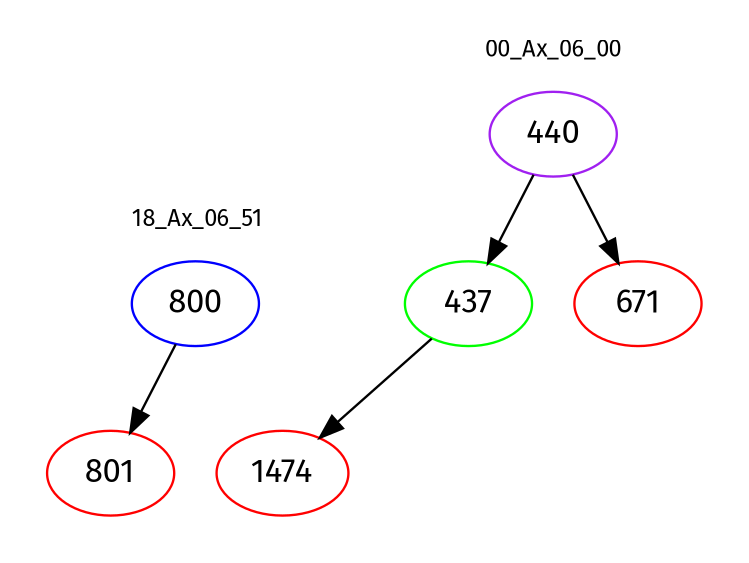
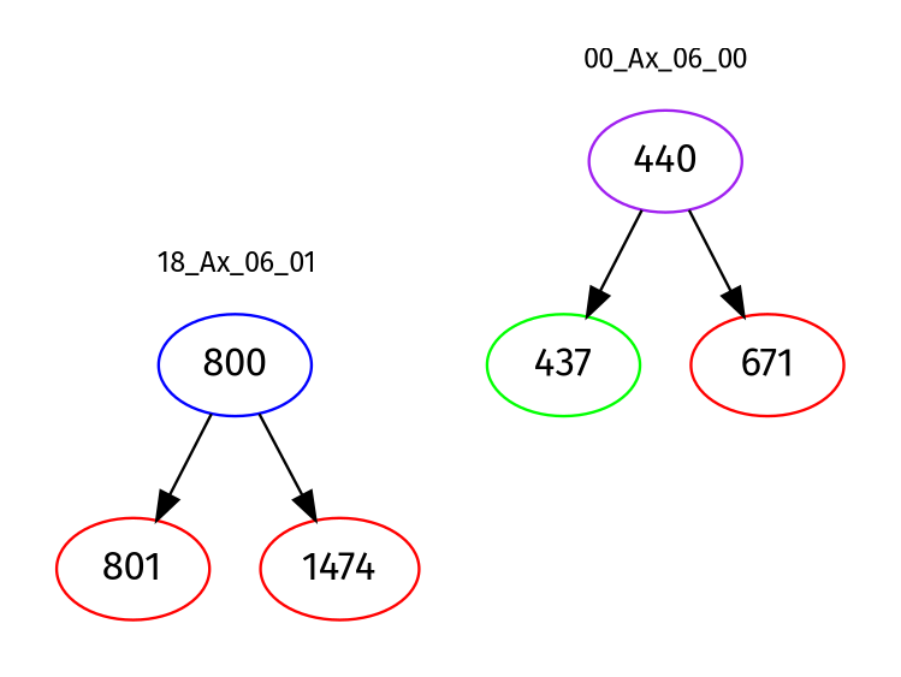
  digraph {
    fontname="Fira Sans"
    node [color=red fontname="Fira Sans"]
    edge [color=black fontname="Fira Sans"]
    n1 [color=blue label=800]
    n2 [label=801]
    n3 [label=1474]
    n4 [color=purple label=440]
    n5 [color=green label=437]
    n6 [label=671]
    subgraph cluster_1 {
      color=white
      fontsize=10
-     label="18_Ax_06_51"
+     label="18_Ax_06_01"
      n1
      n2
      n3
    }
    subgraph cluster_2 {
      color=white
      fontsize=10
      label="00_Ax_06_00"
      n4
      n5
      n6
    }
    n1 -> n2
-   n5 -> n3
+   n1 -> n3
    n4 -> n5
    n4 -> n6
  }
